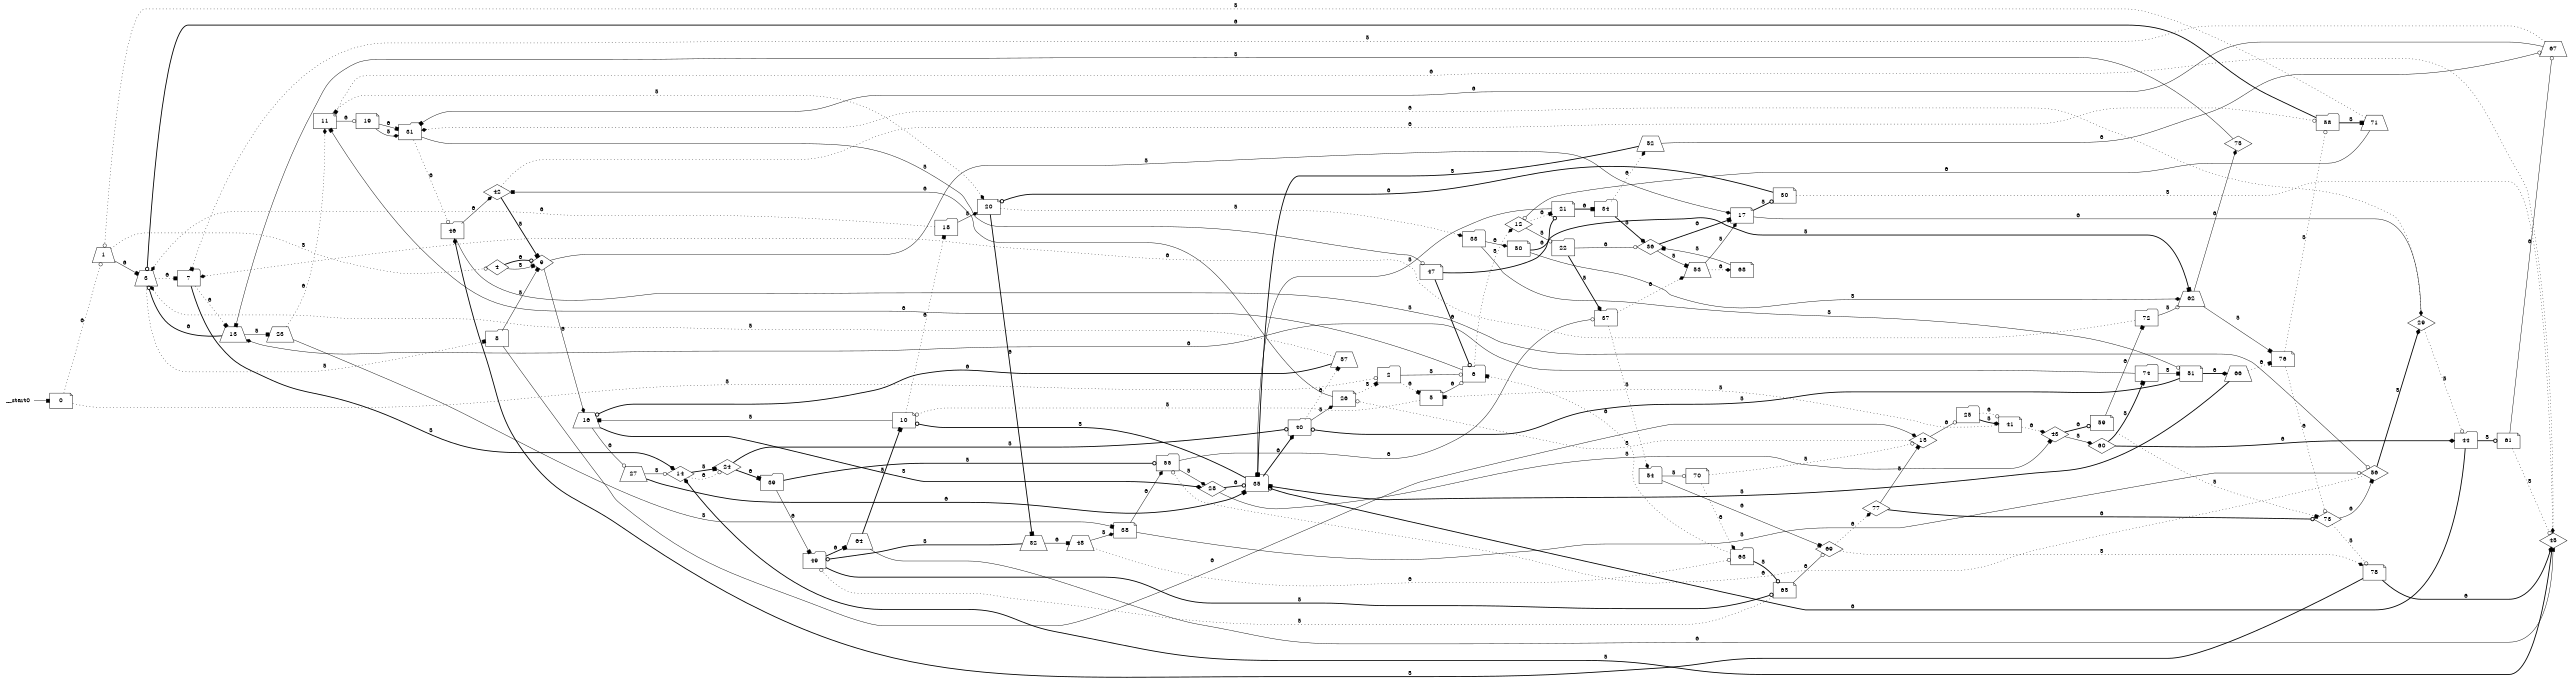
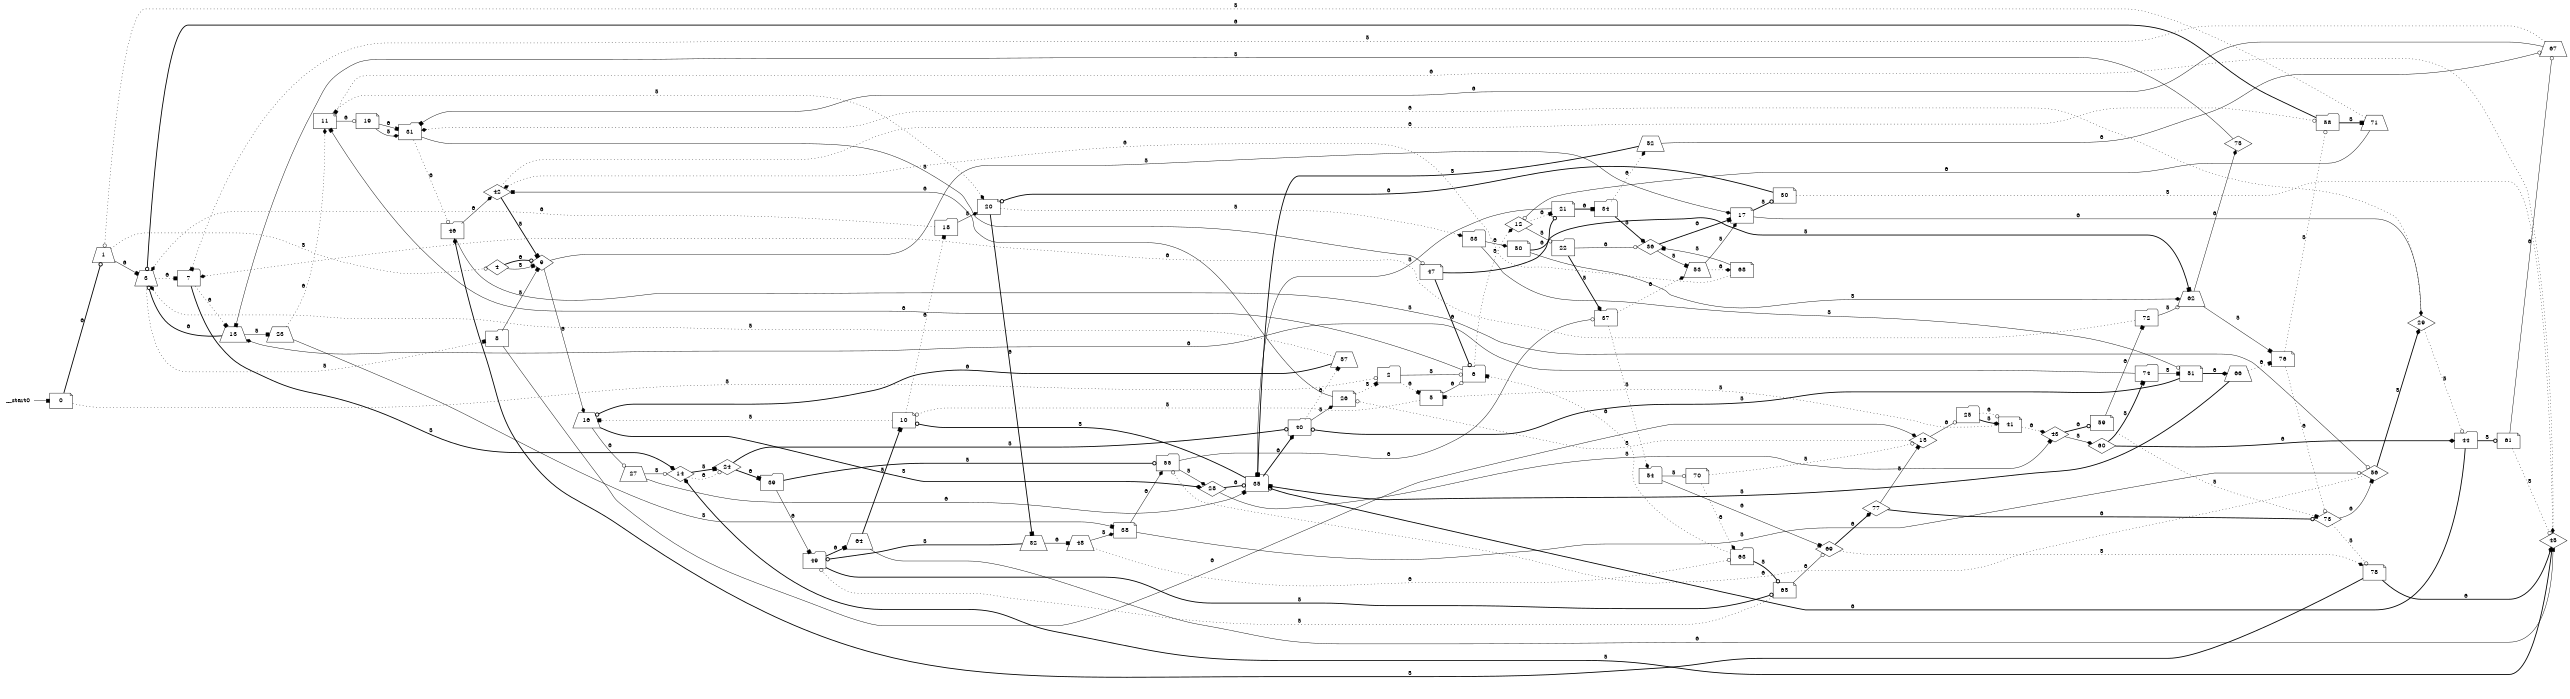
  digraph {
    rankdir=LR
    node [shape=folder]
    edge [arrowhead=odot style=solid]
    n1 [label=0 shape=note]
    n2 [label=1 shape=trapezium]
    n3 [label=2]
    n4 [label=3 shape=trapezium]
    n5 [label=4 shape=diamond]
    n6 [label=5 shape=note]
    n7 [label=6]
    n8 [label=7]
    n9 [label=8]
    n10 [label=9 shape=diamond]
    n11 [label=10 shape=note]
    n12 [label=11 shape=note]
    n13 [label=12 shape=diamond]
    n14 [label=13 shape=trapezium]
    n15 [label=14 shape=diamond]
    n16 [label=15 shape=diamond]
    n17 [label=16 shape=trapezium]
    n18 [label=17 shape=note]
    n19 [label=18]
    n20 [label=19 shape=note]
    n21 [label=20 shape=note]
    n22 [label=21 shape=note]
    n23 [label=22]
    n24 [label=23 shape=trapezium]
    n25 [label=24 shape=diamond]
    n26 [label=25]
    n27 [label=26 shape=note]
    n28 [label=27 shape=trapezium]
    n29 [label=28 shape=diamond]
    n30 [label=29 shape=diamond]
    n31 [label=30 shape=note]
    n32 [label=31]
    n33 [label=32 shape=trapezium]
    n34 [label=33]
    n35 [label=34]
    n36 [label=35]
    n37 [label=36 shape=diamond]
    n38 [label=37]
    n39 [label=38 shape=note]
    n40 [label=39]
    n41 [label=40]
    n42 [label=41 shape=note]
    n43 [label=42 shape=diamond]
    n44 [label=43 shape=diamond]
    n45 [label=44]
    n46 [label=45 shape=diamond]
    n47 [label=46]
    n48 [label=47 shape=note]
    n49 [label=48 shape=trapezium]
    n50 [label=49]
    n51 [label=50 shape=note]
    n52 [label=51 shape=note]
    n53 [label=52 shape=trapezium]
    n54 [label=53 shape=trapezium]
    n55 [label=54]
    n56 [label=55]
    n57 [label=56 shape=diamond]
    n58 [label=57 shape=trapezium]
    n59 [label=58]
    n60 [label=59 shape=note]
    n61 [label=60 shape=diamond]
    n62 [label=61 shape=note]
    n63 [label=62 shape=trapezium]
    n64 [label=63]
    n65 [label=64 shape=trapezium]
    n66 [label=65 shape=note]
    n67 [label=66 shape=trapezium]
    n68 [label=67 shape=trapezium]
    n69 [label=68 shape=note]
    n70 [label=69 shape=diamond]
    n71 [label=70 shape=note]
    n72 [label=71 shape=trapezium]
    n73 [label=72]
    n74 [label=73 shape=diamond]
    n75 [label=74]
    n76 [label=75 shape=diamond]
    n77 [label=76 shape=note]
    n78 [label=77 shape=diamond]
    n79 [label=78 shape=note]
    __start0 [height=0 shape=none width=0]
-   n1 -> n2 [label=6 style=dotted]
+   n1 -> n2 [label=6 style=bold]
    n1 -> n3 [label=5 style=dotted]
    n2 -> n4 [arrowhead=box label=6]
    n2 -> n5 [label=5 style=dotted]
    n3 -> n6 [arrowhead=box label=6 style=dotted]
    n3 -> n7 [label=5]
    n4 -> n8 [arrowhead=box label=6 style=dotted]
    n4 -> n9 [arrowhead=box label=5 style=dotted]
    n5 -> n10 [label=6 style=bold]
    n5 -> n10 [arrowhead=box label=5]
    n6 -> n7 [label=6]
    n6 -> n11 [label=5 style=dotted]
    n7 -> n12 [arrowhead=box label=6]
    n7 -> n13 [arrowhead=diamond label=5 style=dotted]
    n8 -> n14 [arrowhead=box label=6 style=dotted]
    n8 -> n15 [arrowhead=diamond label=5 style=bold]
    n9 -> n10 [arrowhead=box label=5]
    n9 -> n16 [arrowhead=diamond label=6]
    n10 -> n17 [arrowhead=diamond label=6]
    n10 -> n18 [arrowhead=diamond label=5]
-   n11 -> n17 [arrowhead=box label=5]
+   n11 -> n17 [arrowhead=box label=5 style=dotted]
    n11 -> n19 [arrowhead=box label=6 style=dotted]
    n12 -> n20 [label=6]
    n12 -> n21 [arrowhead=diamond label=5 style=dotted]
    n13 -> n22 [arrowhead=box label=6 style=dotted]
    n13 -> n23 [label=5]
    n14 -> n4 [label=6 style=bold]
    n14 -> n24 [arrowhead=box label=5]
    n15 -> n25 [label=6 style=dotted]
    n15 -> n25 [arrowhead=box label=5 style=bold]
    n16 -> n26 [label=6]
    n16 -> n27 [label=5 style=dotted]
    n17 -> n28 [label=6]
    n17 -> n29 [arrowhead=diamond label=5 style=bold]
    n18 -> n30 [arrowhead=diamond label=6]
    n18 -> n31 [label=5 style=bold]
    n19 -> n4 [arrowhead=diamond label=6 style=dotted]
    n19 -> n21 [arrowhead=diamond label=5]
    n20 -> n32 [arrowhead=box label=6]
    n20 -> n32 [arrowhead=diamond label=5]
    n21 -> n33 [arrowhead=box label=6 style=bold]
    n21 -> n34 [arrowhead=diamond label=5 style=dotted]
    n22 -> n35 [arrowhead=box label=6 style=bold]
    n22 -> n36 [arrowhead=box label=5]
    n23 -> n37 [label=6]
    n23 -> n38 [arrowhead=diamond label=5 style=bold]
    n24 -> n12 [arrowhead=diamond label=6 style=dotted]
    n24 -> n39 [arrowhead=box label=5]
    n25 -> n40 [arrowhead=box label=6 style=bold]
    n25 -> n41 [label=5 style=bold]
    n26 -> n42 [label=6 style=dotted]
    n26 -> n42 [arrowhead=diamond label=5 style=bold]
    n27 -> n3 [arrowhead=box label=5 style=dotted]
    n27 -> n43 [arrowhead=box label=6]
    n28 -> n15 [label=5]
-   n28 -> n36 [arrowhead=box label=6 style=bold]
+   n28 -> n36 [arrowhead=box label=6]
    n29 -> n36 [label=6 style=bold]
    n29 -> n44 [arrowhead=box label=5]
    n30 -> n32 [arrowhead=diamond label=6 style=dotted]
    n30 -> n45 [label=5 style=dotted]
    n31 -> n21 [label=6 style=bold]
    n31 -> n46 [arrowhead=diamond label=5 style=dotted]
    n32 -> n47 [label=6 style=dotted]
    n32 -> n48 [label=5]
    n33 -> n49 [arrowhead=box label=6]
    n33 -> n50 [label=5 style=bold]
    n34 -> n51 [arrowhead=diamond label=6]
    n34 -> n52 [label=5]
    n35 -> n37 [arrowhead=diamond label=5 style=bold]
    n35 -> n53 [arrowhead=diamond label=6 style=dotted]
    n36 -> n11 [label=5 style=bold]
    n36 -> n41 [arrowhead=diamond label=6 style=bold]
    n37 -> n18 [arrowhead=box label=6 style=bold]
    n37 -> n54 [arrowhead=box label=5]
    n38 -> n54 [arrowhead=diamond label=6 style=dotted]
    n38 -> n55 [arrowhead=diamond label=5 style=dotted]
    n39 -> n56 [arrowhead=diamond label=6]
    n39 -> n57 [label=5]
    n40 -> n50 [arrowhead=box label=6]
    n40 -> n56 [label=5 style=bold]
    n41 -> n27 [arrowhead=diamond label=5]
    n41 -> n58 [arrowhead=box label=6 style=dotted]
    n42 -> n6 [arrowhead=box label=5 style=dotted]
    n42 -> n44 [arrowhead=diamond label=6 style=dotted]
    n43 -> n10 [arrowhead=box label=5 style=bold]
    n43 -> n59 [label=6 style=dotted]
    n44 -> n60 [label=6 style=bold]
    n44 -> n61 [arrowhead=diamond label=5]
    n45 -> n36 [label=6 style=bold]
    n45 -> n62 [label=5 style=bold]
    n46 -> n12 [arrowhead=box label=6 style=dotted]
    n46 -> n15 [arrowhead=diamond label=5 style=bold]
    n47 -> n43 [arrowhead=diamond label=6]
    n47 -> n57 [label=5]
    n48 -> n7 [label=6 style=bold]
    n48 -> n63 [arrowhead=box label=5 style=bold]
    n49 -> n39 [arrowhead=diamond label=5]
    n49 -> n64 [label=6 style=dotted]
    n50 -> n65 [arrowhead=box label=6 style=bold]
    n50 -> n66 [label=5 style=bold]
    n51 -> n22 [label=6 style=bold]
    n51 -> n63 [arrowhead=diamond label=5]
    n52 -> n41 [label=5 style=bold]
    n52 -> n67 [arrowhead=diamond label=6 style=bold]
    n53 -> n36 [arrowhead=box label=5 style=bold]
    n53 -> n68 [label=6]
    n54 -> n18 [arrowhead=diamond label=5]
    n54 -> n69 [arrowhead=diamond label=6 style=dotted]
    n55 -> n70 [arrowhead=box label=6]
    n55 -> n71 [label=5]
    n56 -> n29 [arrowhead=diamond label=5]
    n56 -> n38 [label=6]
    n57 -> n30 [arrowhead=diamond label=5 style=bold]
    n57 -> n56 [label=6 style=dotted]
    n58 -> n4 [arrowhead=diamond label=5 style=dotted]
    n58 -> n17 [label=6 style=bold]
    n59 -> n4 [label=6 style=bold]
    n59 -> n72 [arrowhead=box label=5 style=bold]
    n60 -> n73 [arrowhead=box label=6]
    n60 -> n74 [arrowhead=box label=5 style=dotted]
    n61 -> n45 [arrowhead=diamond label=6 style=bold]
    n61 -> n75 [arrowhead=box label=5 style=bold]
    n62 -> n46 [label=5 style=dotted]
    n62 -> n68 [label=6]
    n63 -> n76 [arrowhead=diamond label=6]
    n63 -> n77 [arrowhead=box label=5]
    n64 -> n7 [arrowhead=box label=6 style=dotted]
    n64 -> n66 [label=5 style=bold]
    n65 -> n11 [arrowhead=box label=5 style=bold]
    n65 -> n46 [arrowhead=box label=6]
    n66 -> n50 [label=5 style=dotted]
    n66 -> n70 [label=6]
    n67 -> n36 [arrowhead=box label=5 style=bold]
    n67 -> n77 [arrowhead=box label=6 style=dotted]
    n68 -> n8 [arrowhead=box label=5 style=dotted]
    n68 -> n32 [arrowhead=box label=6]
    n69 -> n37 [arrowhead=box label=5]
-   n70 -> n78 [arrowhead=diamond label=6 style=dotted]
+   n69 -> n43 [arrowhead=diamond label=6 style=dotted]
+   n70 -> n78 [arrowhead=diamond label=6 style=bold]
    n70 -> n79 [arrowhead=diamond label=5 style=dotted]
    n71 -> n16 [label=5 style=dotted]
    n71 -> n64 [arrowhead=diamond label=6 style=dotted]
    n72 -> n2 [label=5 style=dotted]
    n72 -> n13 [label=6]
    n73 -> n8 [arrowhead=diamond label=6 style=dotted]
    n73 -> n63 [label=5]
    n74 -> n57 [arrowhead=box label=6]
    n74 -> n79 [label=5 style=dotted]
    n75 -> n14 [arrowhead=diamond label=6]
    n75 -> n52 [arrowhead=box label=5]
    n76 -> n14 [arrowhead=box label=5]
    n77 -> n59 [label=5 style=dotted]
    n77 -> n74 [label=6 style=dotted]
    n78 -> n16 [arrowhead=box label=5]
    n78 -> n74 [label=6 style=bold]
    n79 -> n46 [arrowhead=diamond label=6 style=bold]
    n79 -> n47 [arrowhead=diamond label=5 style=bold]
    __start0 -> n1 [arrowhead=box]
  }
